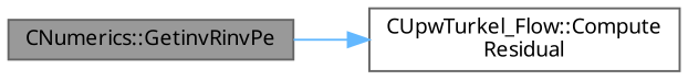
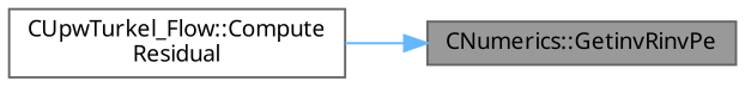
  digraph {
    rankdir=RL
    fontname="Noto Sans"
    node [fontname="Noto Sans" fontsize=10 shape=box style=filled]
    n1 [color=gray40 fillcolor=grey60 fontcolor=black height=0.2 label="CNumerics::GetinvRinvPe" width=0.4]
    n2 [color=grey40 fillcolor=white height=0.2 label="CUpwTurkel_Flow::Compute\lResidual" width=0.4]
-   n2 -> n1 [color=steelblue1 dir=back fontname="Noto Sans" fontsize=10 labelfontname=Helvetica labelfontsize=10 style=solid]
+   n1 -> n2 [color=steelblue1 dir=back fontname="Noto Sans" fontsize=10 labelfontname=Helvetica labelfontsize=10 style=solid]
  }
